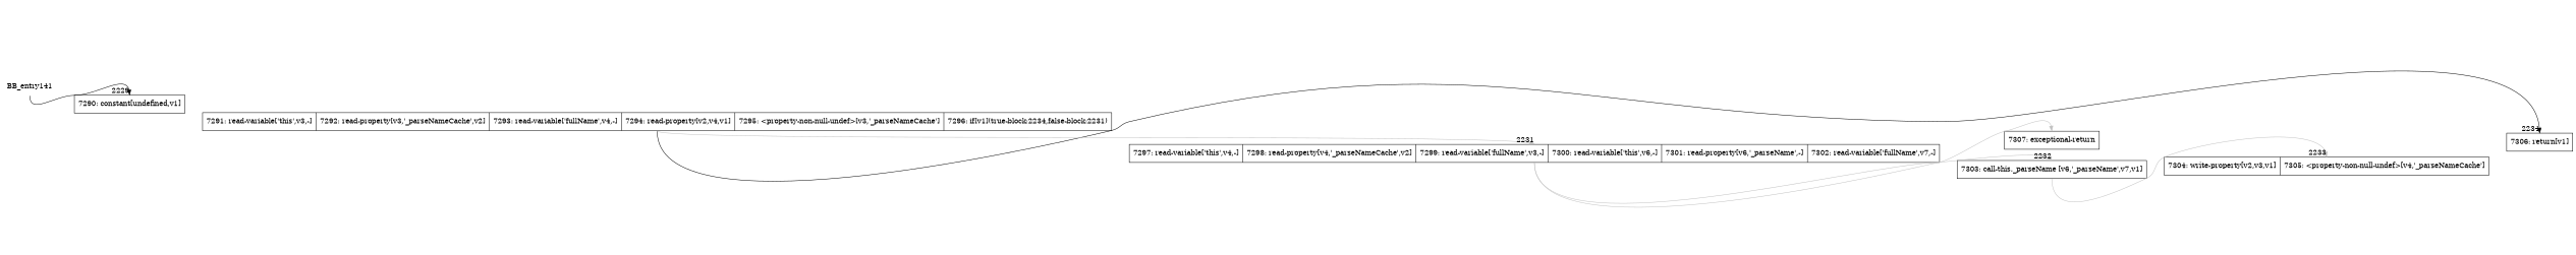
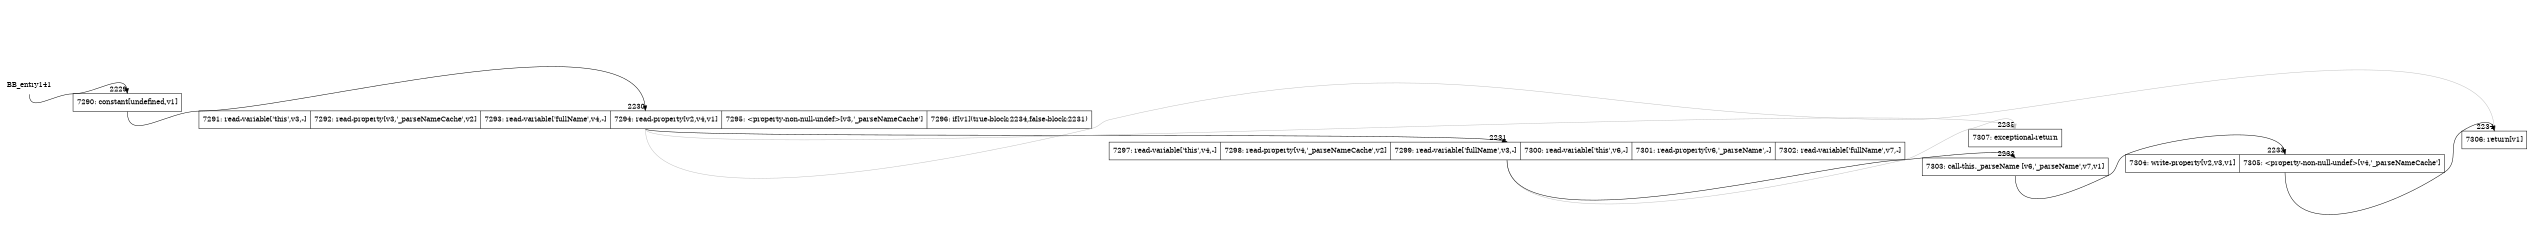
  digraph {
    rankdir=LR
    node [shape=record]
    edge [headport=n tailport=s]
    n1 [label=BB_entry141 shape=none]
    n2 [label="{7290: constant[undefined,v1]}"]
    n3 [label="{7291: read-variable['this',v3,-]|7292: read-property[v3,'_parseNameCache',v2]|7293: read-variable['fullName',v4,-]|7294: read-property[v2,v4,v1]|7295: \<property-non-null-undef\>[v3,'_parseNameCache']|7296: if[v1](true-block:2234,false-block:2231)}"]
    n4 [label="{7306: return[v1]}"]
    n5 [label="{7297: read-variable['this',v4,-]|7298: read-property[v4,'_parseNameCache',v2]|7299: read-variable['fullName',v3,-]|7300: read-variable['this',v6,-]|7301: read-property[v6,'_parseName',-]|7302: read-variable['fullName',v7,-]}"]
    n6 [label="{7307: exceptional-return}"]
    n7 [label="{7303: call-this._parseName [v6,'_parseName',v7,v1]}"]
    n8 [label="{7304: write-property[v2,v3,v1]|7305: \<property-non-null-undef\>[v4,'_parseNameCache']}"]
    n1 -> n2 [headlabel="    2229"]
-   n3 -> n4 [headlabel="      2234"]
-   n3 -> n5 [headlabel="      2231" color=gray]
+   n2 -> n3 [headlabel="      2230"]
+   n3 -> n4 [headlabel="      2234" color=gray]
+   n3 -> n5 [headlabel="      2231"]
+   n3 -> n6 [color=gray headlabel="      2235"]
    n5 -> n6 [color=gray]
-   n5 -> n7 [headlabel="      2232" color=gray]
-   n7 -> n8 [headlabel="      2233" color=gray]
+   n5 -> n7 [headlabel="      2232"]
+   n7 -> n8 [headlabel="      2233"]
+   n8 -> n4
  }
